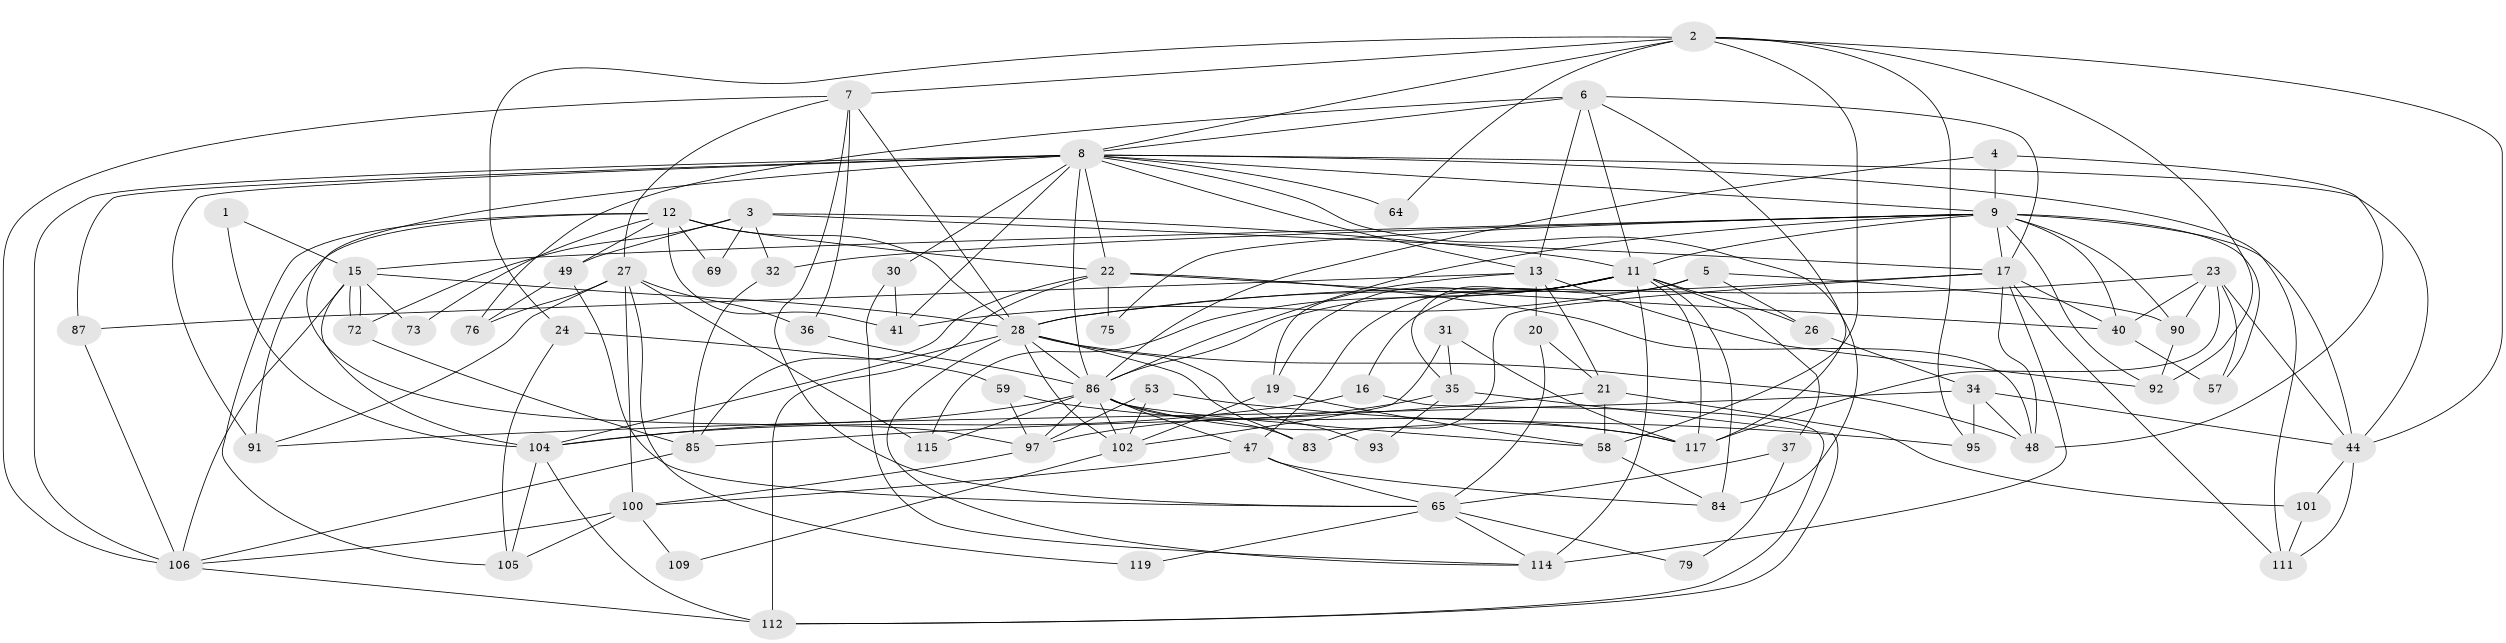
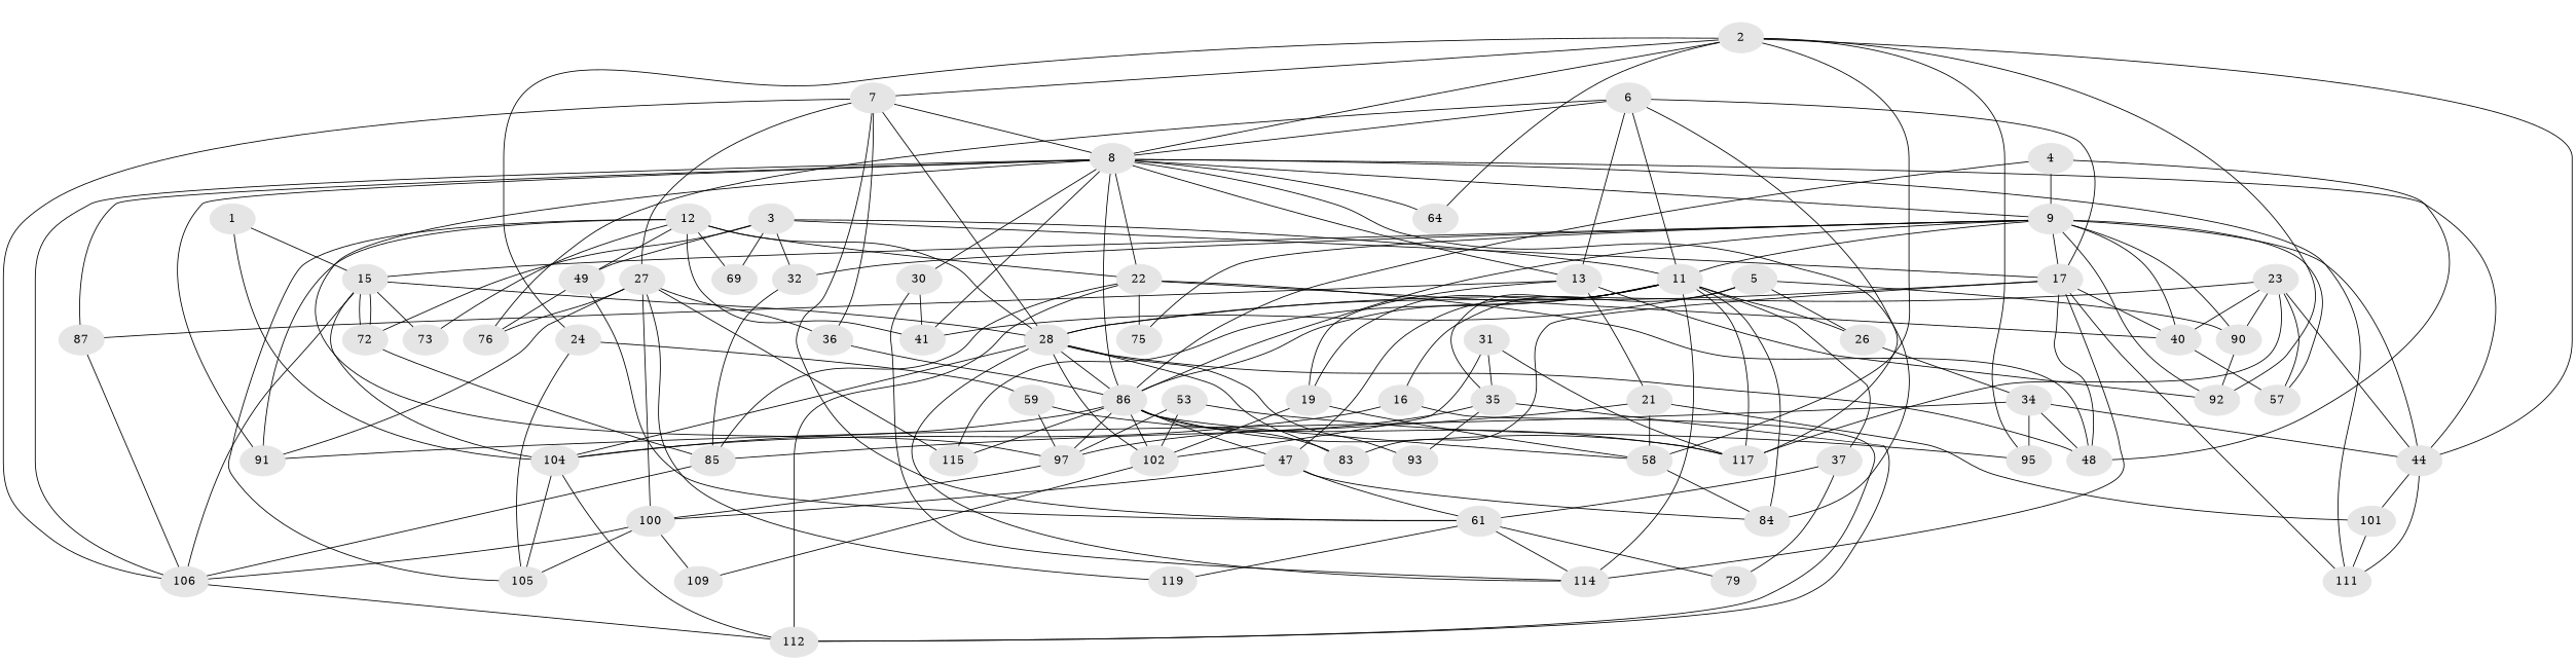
  graph {
    node [color=gray90 style=filled]
    15 [super="+56+71"]
    104
    72
    28 [super="+66+60"]
    106
    73
    1
    105
    112
    2 [super="+45+65"]
    7 [super="+82"]
    8 [super="+62+10"]
    24
    44 [super="+81"]
    58
    64
    92
    95
    27 [super="+67"]
    36
-   61 [super="+121" label=65]
+   61 [super="+121"]
    9 [super="+52+38+43"]
    n23 [label=86 super="+94+54"]
    41 [super="+120"]
    13 [super="+108"]
    22 [super="+25"]
    30
    84
    87
    91
    97 [super="+98"]
    111
    59
    101
    11 [super="+18"]
    26
    117
    19 [super="+42"]
    35
    37
    47 [super="+70+86"]
    114
    115
    3
    17 [super="+33"]
    32
    49 [super="+50"]
    69
    48 [super="+103"]
    40 [super="+89"]
    83
    85
    76
    90
    57 [super="+116"]
    75
    4
    102
    5
    16
    34 [super="+55"]
    6 [super="+39"]
-   20
    21 [super="+110"]
    100 [super="+123"]
    119
    93
    79
    12 [super="+77"]
    109
    23 [super="+107+68"]
    53
    31
    15 -- 104
    15 -- 72
    15 -- 72
    15 -- 28
    15 -- 106
    15 -- 73
    104 -- 105
    104 -- 112
    72 -- 85
    28 -- 104
    28 -- n23
    28 -- 114
    28 -- 48
    28 -- 83
    28 -- 102
    28 -- 93
    106 -- 112
    1 -- 15
    1 -- 104
    2 -- 7
    2 -- 8
    2 -- 24
    2 -- 44
    2 -- 58
    2 -- 64
    2 -- 92
    2 -- 95
    7 -- 28
    7 -- 106
+   7 -- 8
    7 -- 27
    7 -- 36
    7 -- 61
    8 -- 106
    8 -- 44
    8 -- 64
    8 -- 9
    8 -- n23
    8 -- 41
    8 -- 13
    8 -- 22
    8 -- 30
    8 -- 84
    8 -- 87
    8 -- 91 [weight=2]
    8 -- 97
    8 -- 111
    24 -- 105
    24 -- 59
    44 -- 111
    44 -- 101
    58 -- 84
    27 -- 36
    27 -- 91
    27 -- 115
    27 -- 76
    27 -- 100
    27 -- 119
    36 -- n23 [weight=2]
    61 -- 114
    61 -- 119
    61 -- 79
    9 -- 15 [weight=2]
    9 -- 44
    9 -- 92
    9 -- n23
    9 -- 11 [weight=2]
    9 -- 17
    9 -- 32
    9 -- 40
    9 -- 90
    9 -- 57
    9 -- 75
    n23 -- 104
    n23 -- 58
    n23 -- 97
    n23 -- 117
    n23 -- 47
    n23 -- 115
    n23 -- 83
    n23 -- 102
    13 -- 92
    13 -- 87
    13 -- 19
-   13 -- 20
    13 -- 21
    22 -- 112
    22 -- 48 [weight=2]
    22 -- 40
    22 -- 85
    22 -- 75
    30 -- 41
    30 -- 114
    87 -- 106
    97 -- 100
    59 -- 97
    59 -- 117
    101 -- 111
    11 -- n23
    11 -- 84
    11 -- 26
    11 -- 117
    11 -- 19
    11 -- 35
    11 -- 37
    11 -- 47
    11 -- 114
    11 -- 115
    26 -- 34
    19 -- 58
    19 -- 102
    35 -- 112
    35 -- 97
    35 -- 93
    37 -- 61
    37 -- 79
    47 -- 61
    47 -- 84
    47 -- 100
    3 -- 72
    3 -- 11
    3 -- 17
    3 -- 32
    3 -- 49
    3 -- 69
    17 -- 28
    17 -- 111
    17 -- 114 [weight=2]
    17 -- 48
    17 -- 40
    17 -- 83
    32 -- 85
    49 -- 61
    49 -- 76
    40 -- 57
    85 -- 106
    90 -- 92
    4 -- 9
    4 -- n23
    4 -- 48
    102 -- 109
    5 -- 41
    5 -- 26
    5 -- 90
    5 -- 16
    16 -- 104
    16 -- 112
    34 -- 44
    34 -- 95
    34 -- 91
    34 -- 48
    6 -- 8
    6 -- 13
    6 -- 11
    6 -- 117
    6 -- 17
    6 -- 76
-   20 -- 61
-   20 -- 21
    21 -- 58
    21 -- 101
    21 -- 85
    100 -- 106
    100 -- 105
    100 -- 109
    12 -- 28
    12 -- 73
    12 -- 105
    12 -- 41
    12 -- 22
    12 -- 91
    12 -- 49 [weight=2]
    12 -- 69
    23 -- 28
    23 -- 44
    23 -- 117
    23 -- 40
    23 -- 90
    23 -- 57
    53 -- 95
    53 -- 97
    53 -- 102
    31 -- 117
    31 -- 35
    31 -- 102
  }
